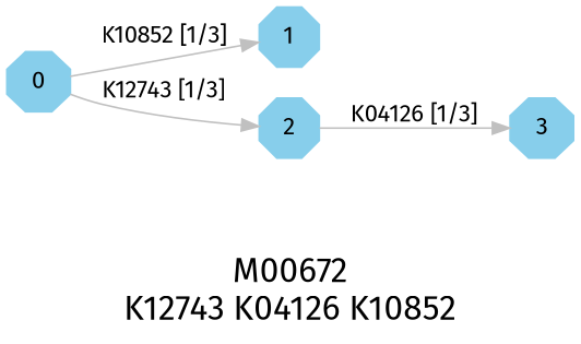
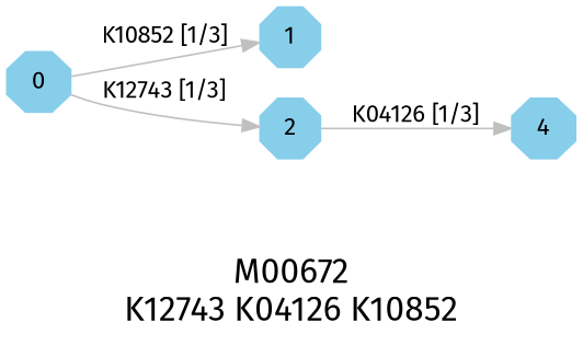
  digraph {
    fontname="Fira Sans"
    fontsize=20
    label="M00672\nK12743 K04126 K10852"
    rankdir=LR
    node [color=skyblue fontname="Fira Sans" shape=octagon style=filled]
    edge [color=grey fontname="Fira Sans"]
    0 [height=.3 width=.3]
    1 [height=.3 width=.3]
    2 [height=.3 width=.3]
-   3 [height=.3 width=.3]
+   3 [height=.3 width=.3 label=4]
    subgraph sub_1 {
      0
      1
      2
      3
    }
    0 -> 1 [label="K10852 [1/3]"]
    0 -> 2 [label="K12743 [1/3]"]
    2 -> 3 [label="K04126 [1/3]"]
  }
